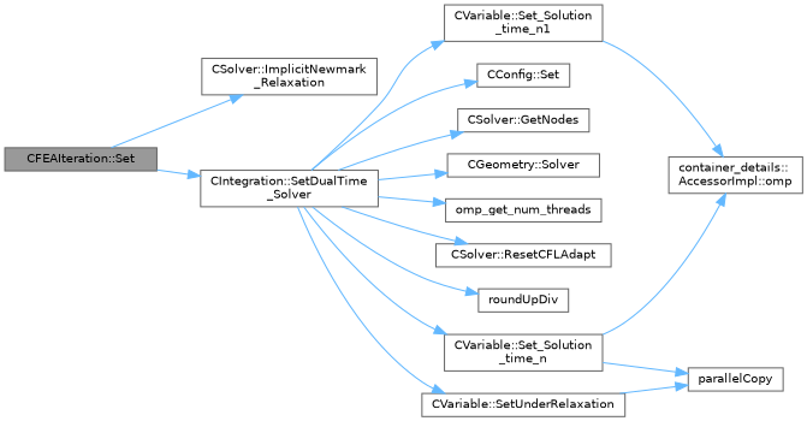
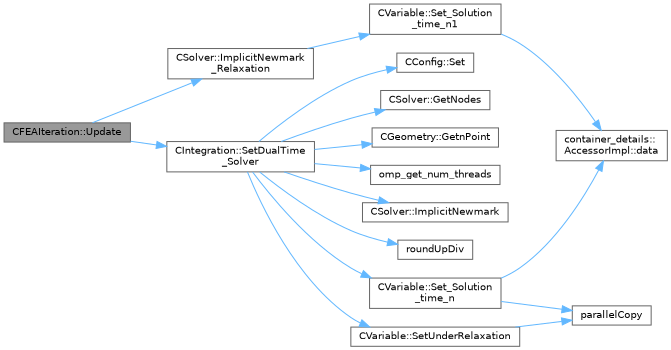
  digraph {
    rankdir=LR
    node [color=grey40 fillcolor=white fontname=Helvetica fontsize=10 shape=box style=filled]
    edge [color=steelblue1 fontname=Helvetica fontsize=10 labelfontname=Helvetica labelfontsize=10 style=solid]
-   n1 [color=gray40 fillcolor=grey60 fontcolor=black height=0.2 label="CFEAIteration::Set" width=0.4]
+   n1 [color=gray40 fillcolor=grey60 fontcolor=black height=0.2 label="CFEAIteration::Update" width=0.4]
    n2 [height=0.2 label="CSolver::ImplicitNewmark\l_Relaxation" width=0.4]
    n3 [height=0.2 label="CIntegration::SetDualTime\l_Solver" width=0.4]
    n4 [height=0.2 label="CConfig::Set" width=0.4]
    n5 [height=0.2 label="CSolver::GetNodes" width=0.4]
-   n6 [height=0.2 label="CGeometry::Solver" width=0.4]
+   n6 [height=0.2 label="CGeometry::GetnPoint" width=0.4]
    n7 [height=0.2 label=omp_get_num_threads width=0.4]
-   n8 [height=0.2 label="CSolver::ResetCFLAdapt" width=0.4]
+   n8 [height=0.2 label="CSolver::ImplicitNewmark" width=0.4]
    n9 [height=0.2 label=roundUpDiv width=0.4]
    n10 [height=0.2 label="CVariable::Set_Solution\l_time_n" width=0.4]
    n11 [height=0.2 label="CVariable::Set_Solution\l_time_n1" width=0.4]
    n12 [height=0.2 label="CVariable::SetUnderRelaxation" width=0.4]
-   n13 [height=0.2 label="container_details::\lAccessorImpl::omp" width=0.4]
+   n13 [height=0.2 label="container_details::\lAccessorImpl::data" width=0.4]
    n14 [height=0.2 label=parallelCopy width=0.4]
    n1 -> n2
    n1 -> n3
    n3 -> n4
    n3 -> n5
    n3 -> n6
    n3 -> n7
    n3 -> n8
    n3 -> n9
    n3 -> n10
-   n3 -> n11
+   n2 -> n11
    n3 -> n12
    n10 -> n13
    n10 -> n14
    n11 -> n13
    n12 -> n14
  }
